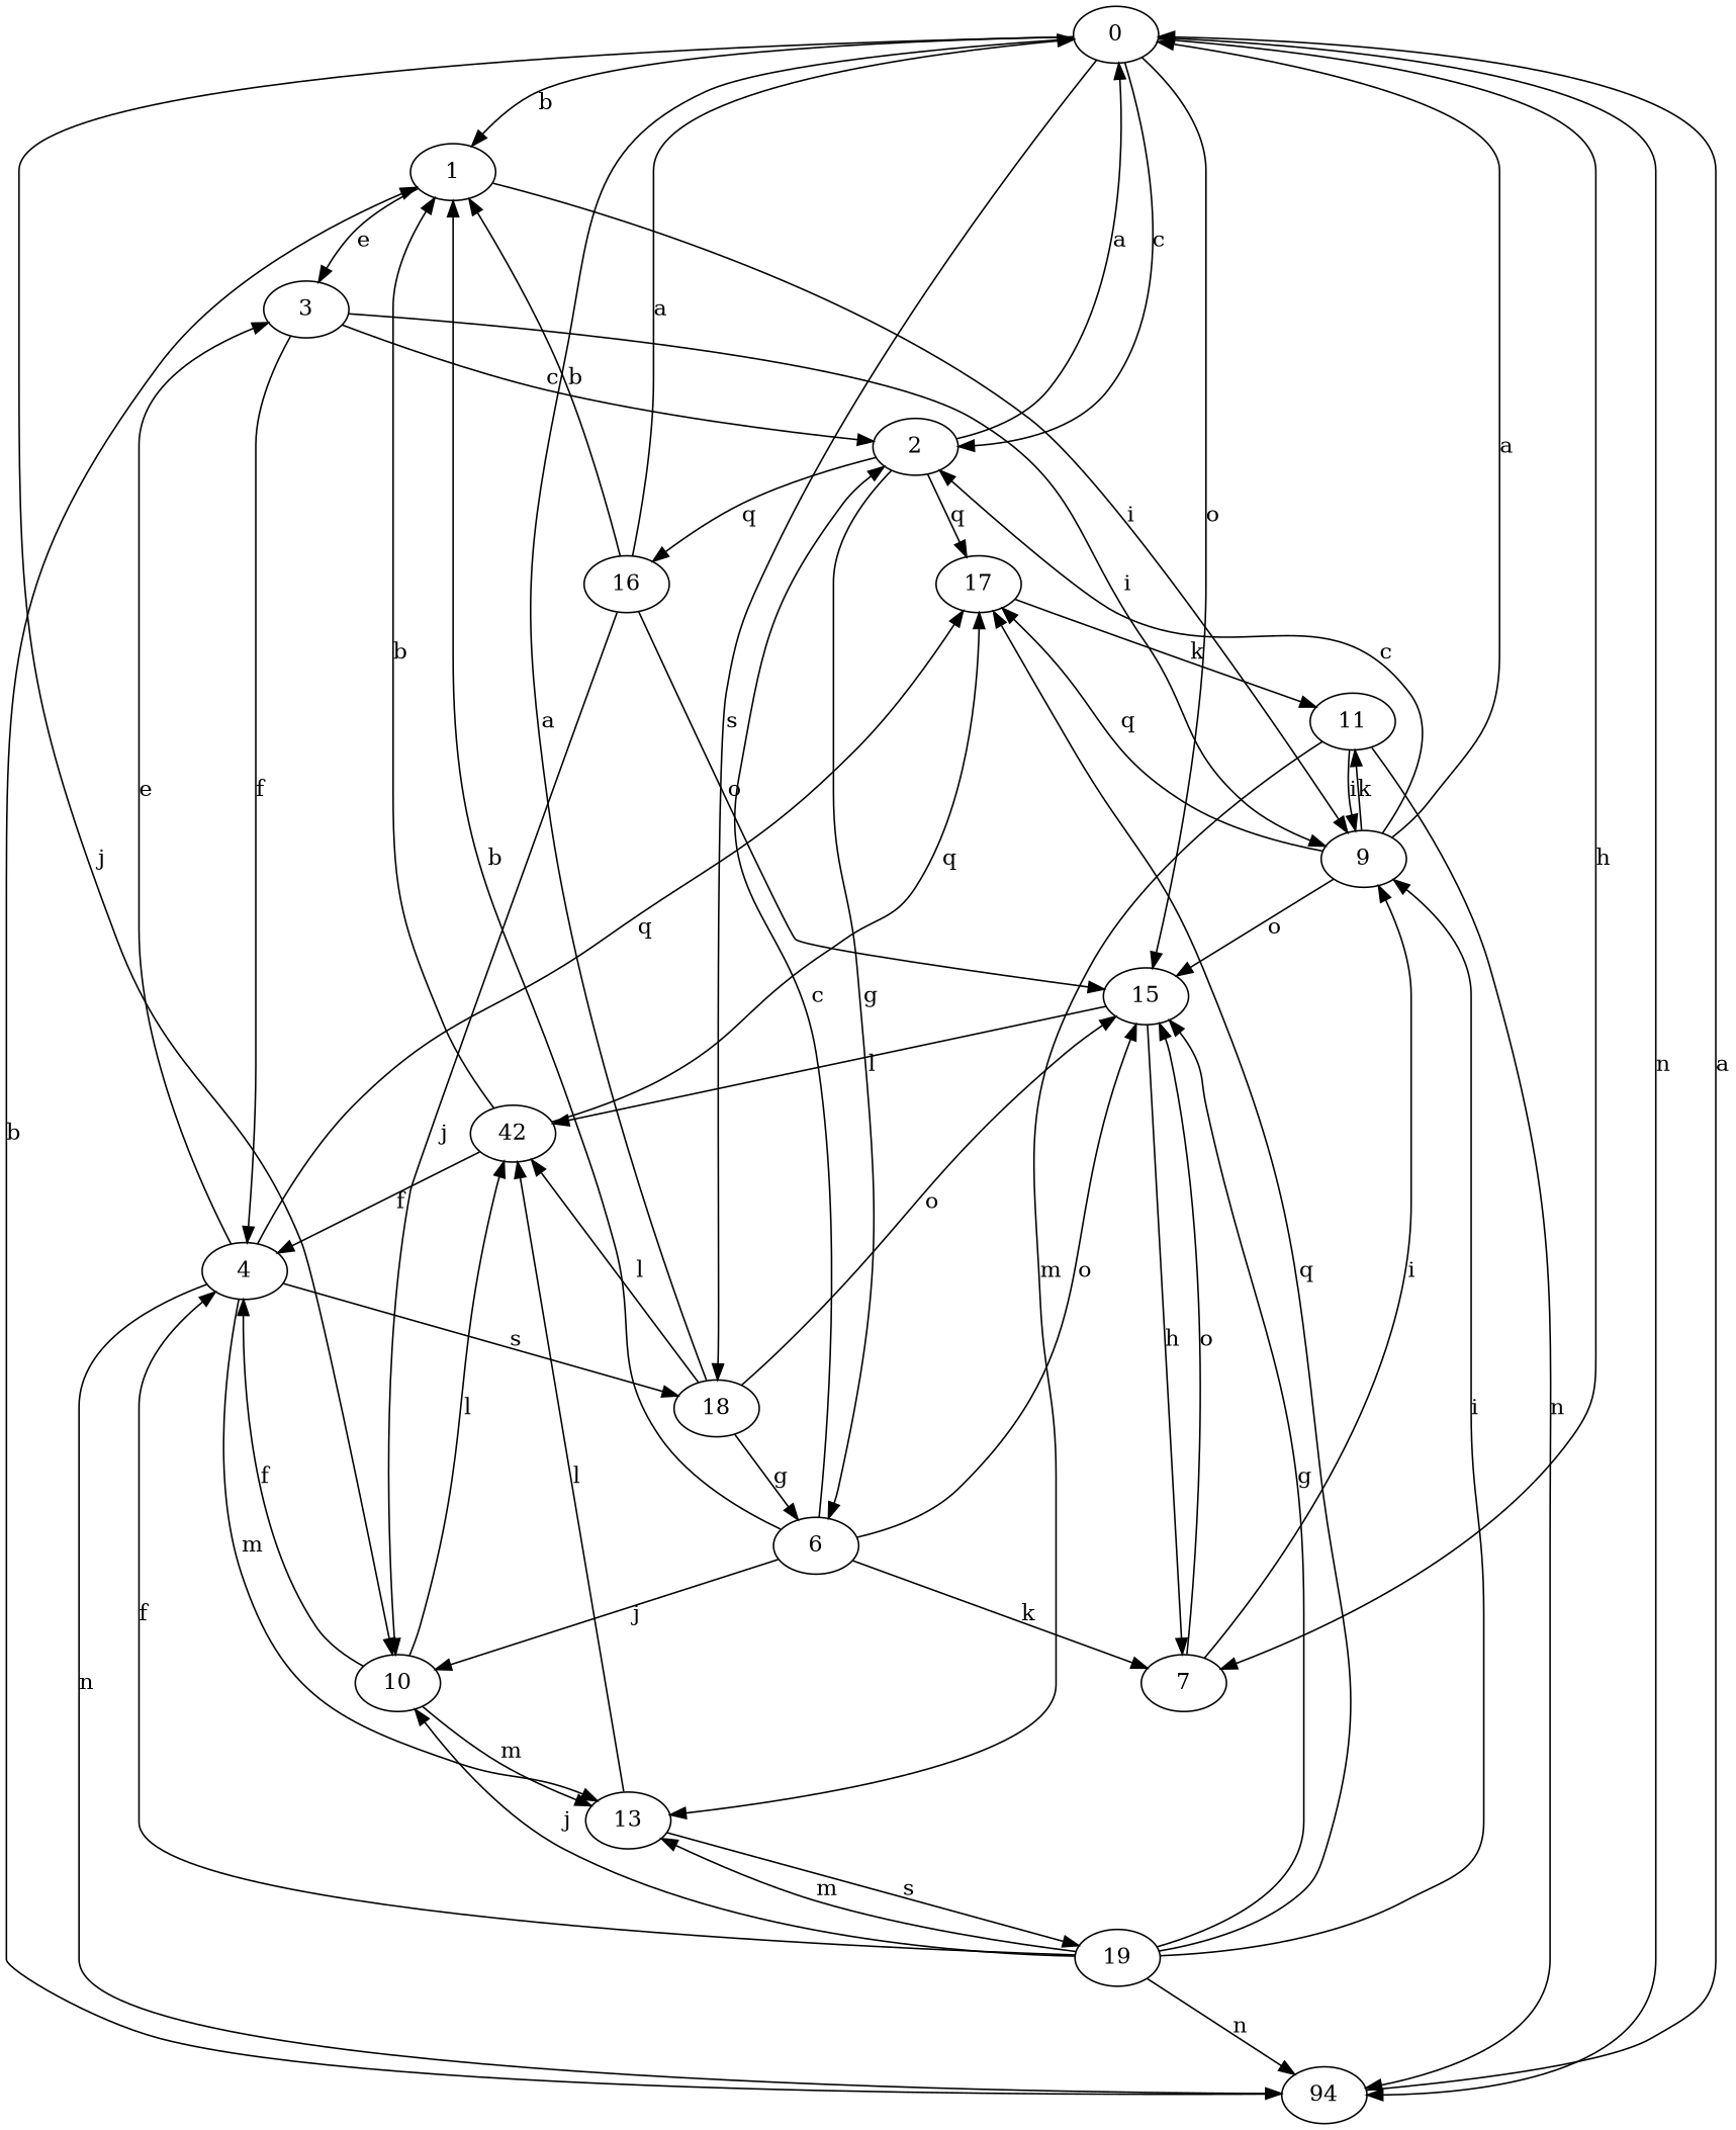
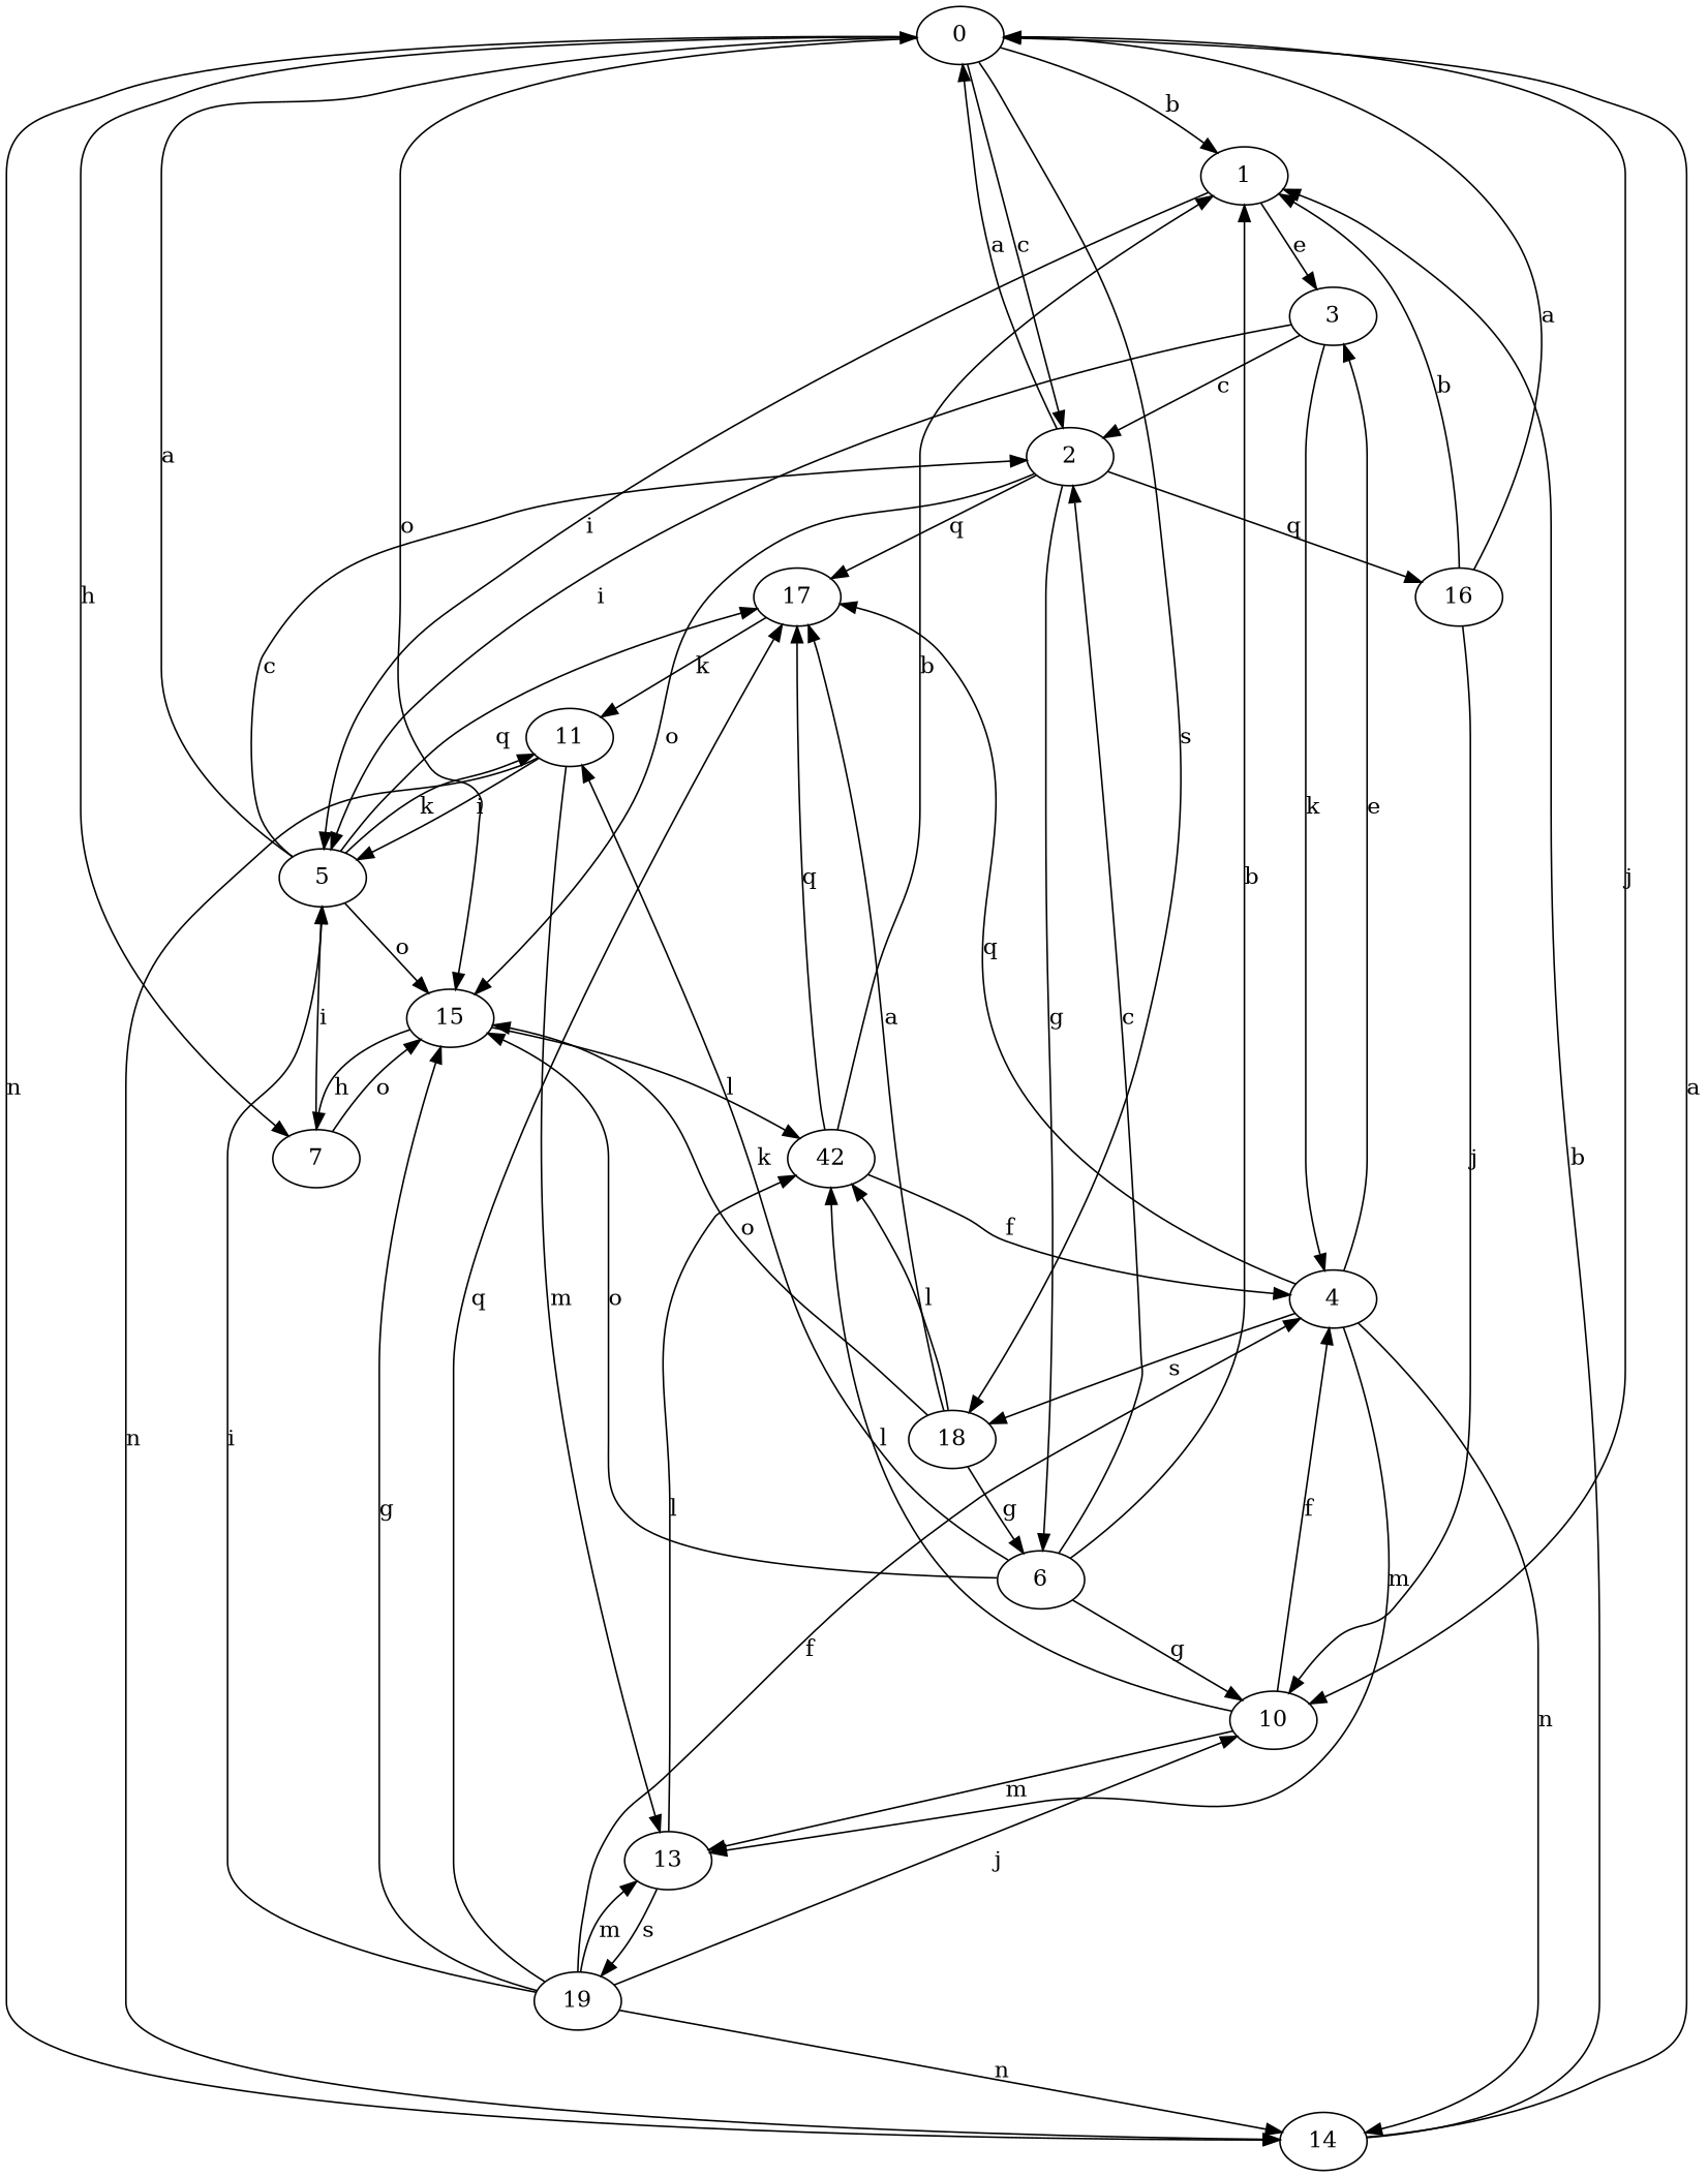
  strict digraph {
    0
    1
    2
    7
    10
-   14 [label=94]
+   14
    15
    18
    3
-   9
+   9 [label=5]
    6
    16
    17
    4
    13
    n16 [label=42]
    11
    19
    0 -> 1 [label=b]
    0 -> 2 [label=c]
    0 -> 7 [label=h]
    0 -> 10 [label=j]
    0 -> 14 [label=n]
    0 -> 15 [label=o]
    0 -> 18 [label=s]
    1 -> 3 [label=e]
    1 -> 9 [label=i]
    2 -> 0 [label=a]
    2 -> 6 [label=g]
    2 -> 16 [label=q]
    2 -> 17 [label=q]
    7 -> 15 [label=o]
    7 -> 9 [label=i]
    10 -> 4 [label=f]
    10 -> 13 [label=m]
    10 -> n16 [label=l]
    14 -> 0 [label=a]
    14 -> 1 [label=b]
    15 -> 7 [label=h]
    15 -> n16 [label=l]
-   18 -> 0 [label=a]
+   18 -> 17 [label=a]
    18 -> 15 [label=o]
    18 -> 6 [label=g]
    18 -> n16 [label=l]
    3 -> 2 [label=c]
    3 -> 9 [label=i]
-   3 -> 4 [label=f]
+   3 -> 4 [label=k]
    9 -> 0 [label=a]
    9 -> 2 [label=c]
    9 -> 15 [label=o]
    9 -> 17 [label=q]
    9 -> 11 [label=k]
    6 -> 1 [label=b]
    6 -> 2 [label=c]
-   6 -> 10 [label=j]
+   6 -> 10 [label=g]
    6 -> 15 [label=o]
-   6 -> 7 [label=k]
+   6 -> 11 [label=k]
    16 -> 0 [label=a]
    16 -> 1 [label=b]
    16 -> 10 [label=j]
-   16 -> 15 [label=o]
+   2 -> 15 [label=o]
    17 -> 11 [label=k]
    4 -> 14 [label=n]
    4 -> 18 [label=s]
    4 -> 3 [label=e]
    4 -> 17 [label=q]
    4 -> 13 [label=m]
    13 -> n16 [label=l]
    13 -> 19 [label=s]
    n16 -> 1 [label=b]
    n16 -> 17 [label=q]
    n16 -> 4 [label=f]
    11 -> 14 [label=n]
    11 -> 9 [label=i]
    11 -> 13 [label=m]
    19 -> 10 [label=j]
    19 -> 14 [label=n]
    19 -> 15 [label=g]
    19 -> 9 [label=i]
    19 -> 17 [label=q]
    19 -> 4 [label=f]
    19 -> 13 [label=m]
  }
